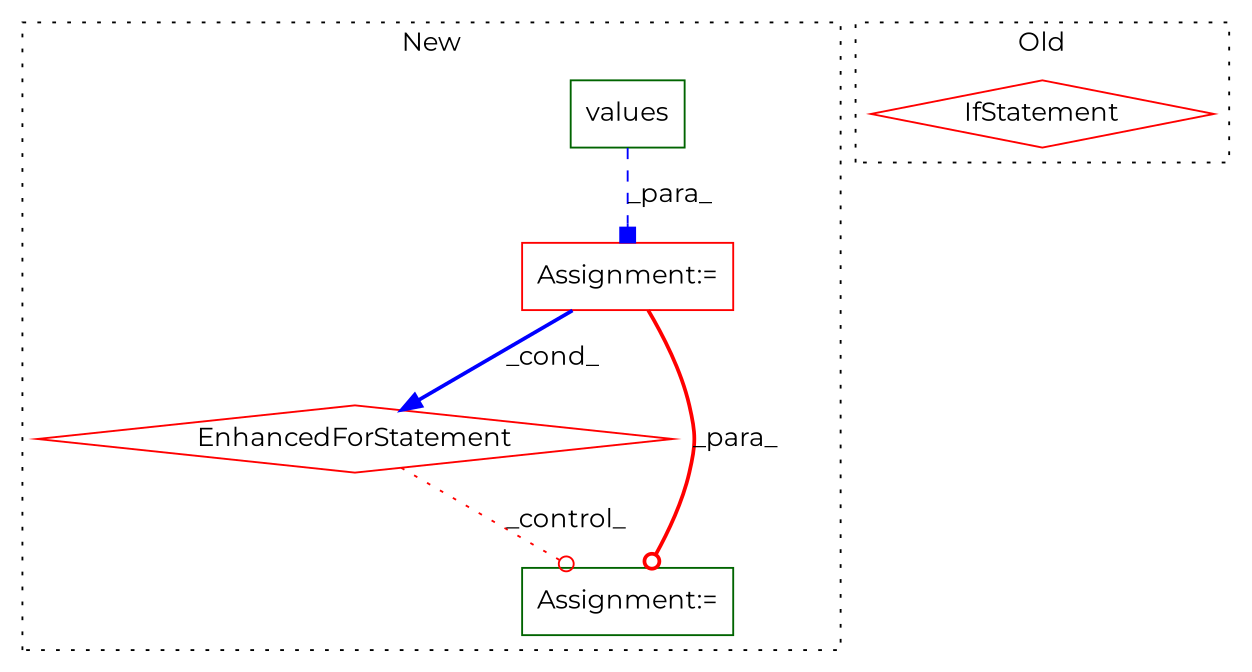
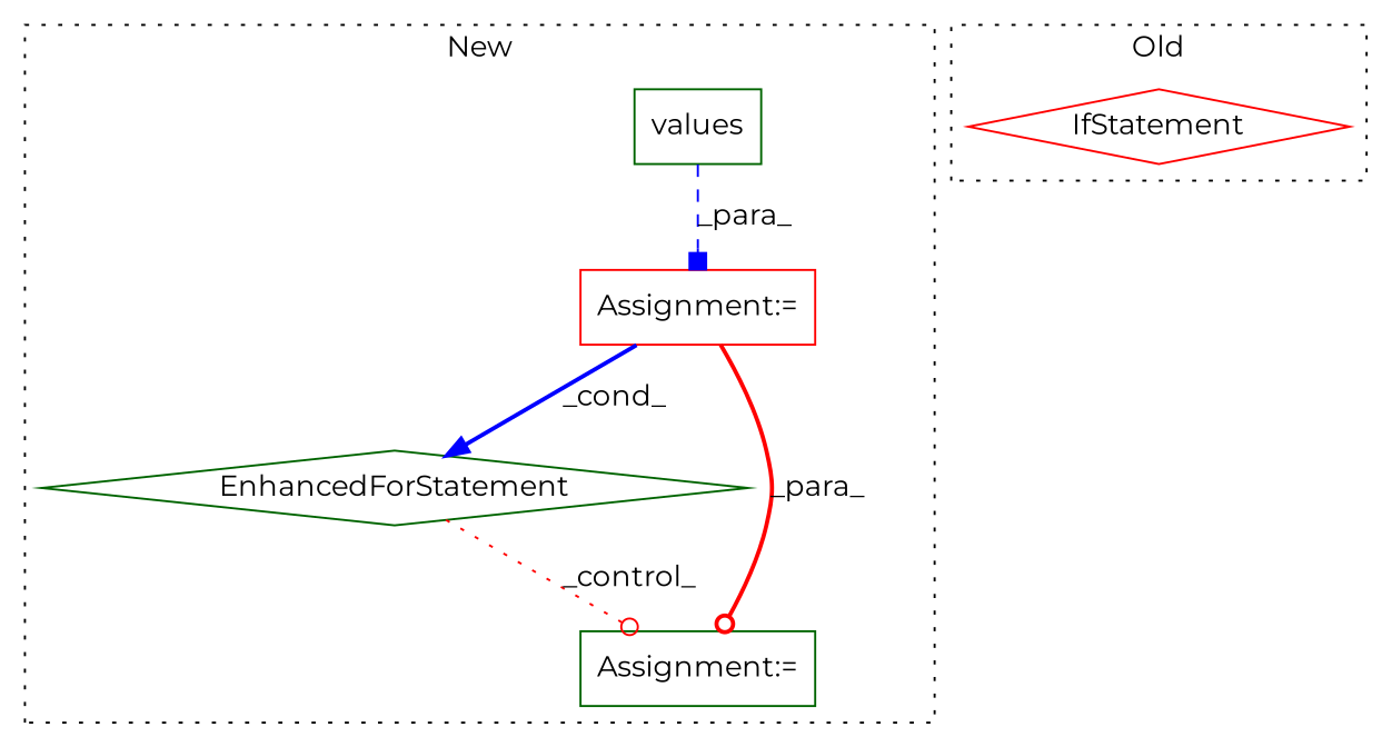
  digraph {
    fontname=Montserrat
    node [a=7 l="65,2" s="1213,1314" shape=box color=darkgreen fontname=Montserrat]
    edge [color=blue style=bold arrowhead=odot fontname=Montserrat]
    n1 [a=32 l=8 label=values s=1305]
    n2 [label="Assignment:=" color=red]
-   n3 [a=70 label=EnhancedForStatement shape=diamond color=red]
+   n3 [a=70 label=EnhancedForStatement shape=diamond]
    n4 [l=1 label="Assignment:=" s=1384]
    n5 [a=25 l=36 label=IfStatement s=1920 shape=diamond color=red]
    subgraph cluster_1 {
      label=New
      style=dotted
      n1
      n2
      n3
      n4
    }
    subgraph cluster_2 {
      label=Old
      style=dotted
      n5
    }
    n1 -> n2 [label=_para_ style=dashed arrowhead=box]
    n2 -> n3 [label=_cond_ arrowhead=normal]
    n2 -> n4 [label=_para_ color=red]
    n3 -> n4 [label=_control_ color=red style=dotted]
  }
